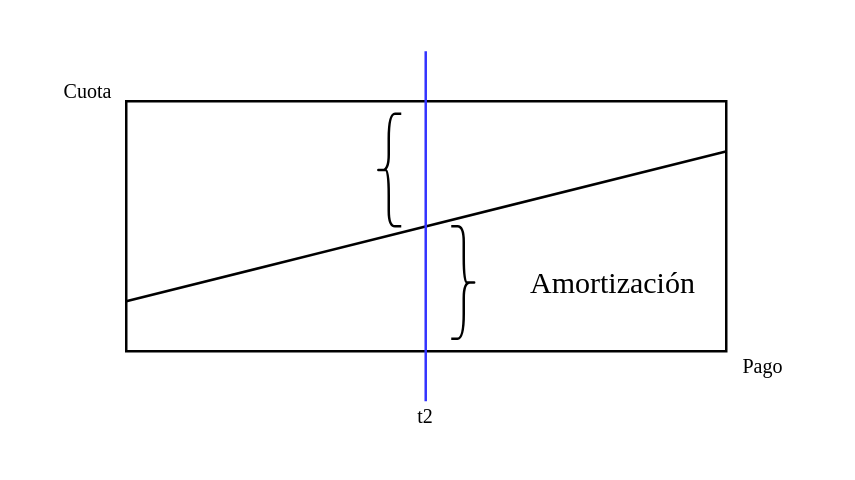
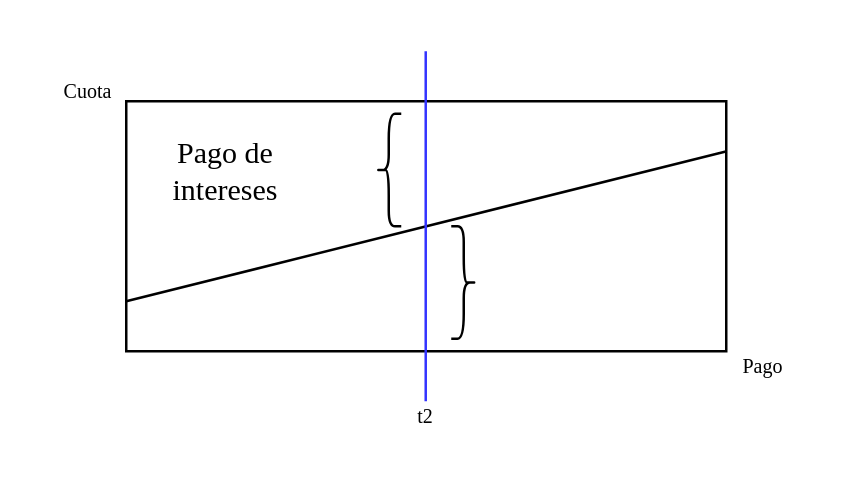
  <mxCell id="0" />
  <mxCell id="1" parent="0" />
  <mxCell id="2" value="" style="rounded=0;whiteSpace=wrap;html=1;" parent="1" vertex="1"><mxGeometry x="50" y="40" width="240" height="100" as="geometry" /></mxCell>
  <mxCell id="3" value="" style="endArrow=none;html=1;rounded=0;entryX=1.001;entryY=0.2;entryDx=0;entryDy=0;entryPerimeter=0;" parent="1" target="2" edge="1"><mxGeometry width="50" height="50" relative="1" as="geometry"><mxPoint x="50" y="120" as="sourcePoint" /><mxPoint x="288" y="60" as="targetPoint" /></mxGeometry></mxCell>
- <mxCell id="5" value="&lt;font face=&quot;Times New Roman&quot;&gt;Amortización&lt;/font&gt;" style="text;strokeColor=none;align=center;fillColor=none;html=1;verticalAlign=middle;whiteSpace=wrap;rounded=0;" parent="1" vertex="1"><mxGeometry x="210" y="97.5" width="70" height="30" as="geometry" /></mxCell>
+ <mxCell id="4" value="&lt;font face=&quot;Times New Roman&quot;&gt;Pago de intereses&lt;/font&gt;" style="text;strokeColor=none;align=center;fillColor=none;html=1;verticalAlign=middle;whiteSpace=wrap;rounded=0;" parent="1" vertex="1"><mxGeometry x="60" y="52.5" width="60" height="30" as="geometry" /></mxCell>
  <mxCell id="6" value="&lt;font style=&quot;font-size: 8px;&quot; face=&quot;Times New Roman&quot;&gt;Cuota&lt;/font&gt;" style="text;strokeColor=none;align=center;fillColor=none;html=1;verticalAlign=middle;whiteSpace=wrap;rounded=0;" parent="1" vertex="1"><mxGeometry x="20" y="30" width="30" height="10" as="geometry" /></mxCell>
  <mxCell id="7" value="&lt;font style=&quot;font-size: 8px;&quot; face=&quot;Times New Roman&quot;&gt;Pago&lt;/font&gt;" style="text;strokeColor=none;align=center;fillColor=none;html=1;verticalAlign=middle;whiteSpace=wrap;rounded=0;" parent="1" vertex="1"><mxGeometry x="290" y="140" width="30" height="10" as="geometry" /></mxCell>
  <mxCell id="8" value="" style="endArrow=none;html=1;rounded=0;strokeColor=#3333FF;" parent="1" edge="1"><mxGeometry width="50" height="50" relative="1" as="geometry"><mxPoint x="169.79" y="160" as="sourcePoint" /><mxPoint x="169.79" y="20" as="targetPoint" /></mxGeometry></mxCell>
  <mxCell id="9" value="" style="shape=curlyBracket;whiteSpace=wrap;html=1;rounded=1;labelPosition=left;verticalLabelPosition=middle;align=right;verticalAlign=middle;" parent="1" vertex="1"><mxGeometry x="150" y="45" width="10" height="45" as="geometry" /></mxCell>
  <mxCell id="10" value="" style="shape=curlyBracket;whiteSpace=wrap;html=1;rounded=1;labelPosition=left;verticalLabelPosition=middle;align=right;verticalAlign=middle;rotation=-180;" parent="1" vertex="1"><mxGeometry x="180" y="90" width="10" height="45" as="geometry" /></mxCell>
  <mxCell id="11" value="&lt;font style=&quot;font-size: 8px;&quot; face=&quot;Times New Roman&quot;&gt;t2&lt;/font&gt;" style="text;strokeColor=none;align=center;fillColor=none;html=1;verticalAlign=middle;whiteSpace=wrap;rounded=0;" parent="1" vertex="1"><mxGeometry x="155" y="160" width="30" height="10" as="geometry" /></mxCell>
